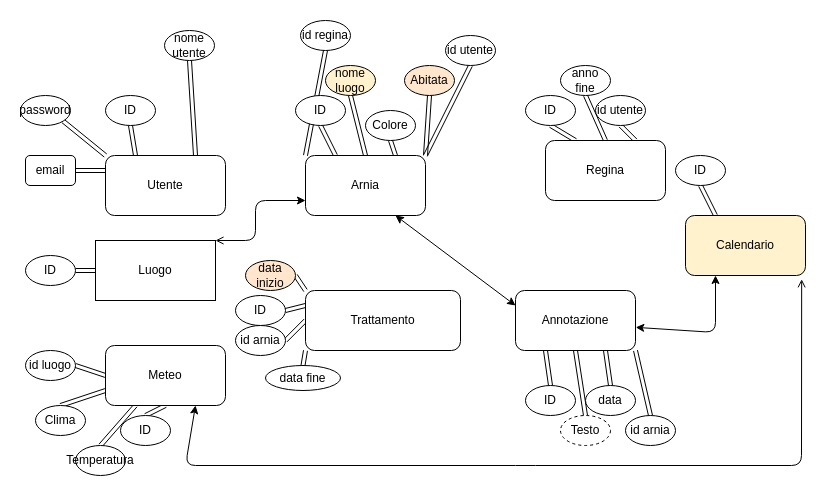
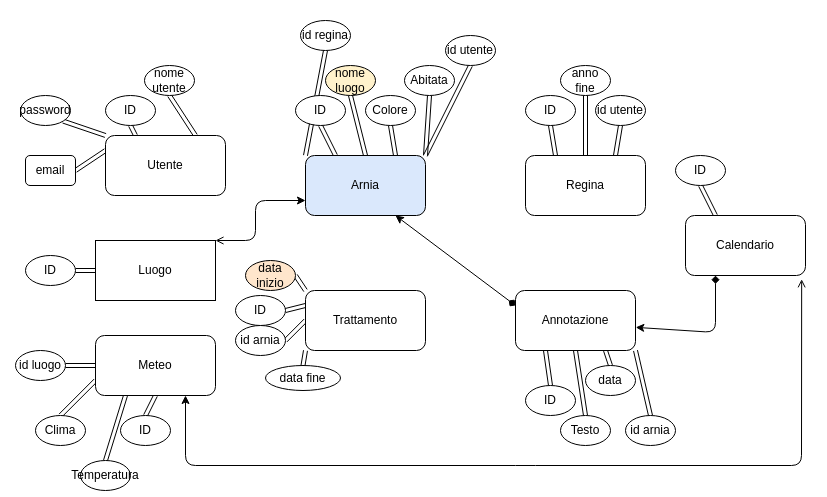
  <mxCell id="0" />
  <mxCell id="1" parent="0" />
  <mxCell id="2" style="edgeStyle=none;shape=link;rounded=0;orthogonalLoop=1;jettySize=auto;html=1;exitX=0.75;exitY=1;exitDx=0;exitDy=0;entryX=0.5;entryY=1;entryDx=0;entryDy=0;" edge="1" parent="1" source="6" target="35"><mxGeometry relative="1" as="geometry" /></mxCell>
  <mxCell id="3" style="edgeStyle=none;shape=link;rounded=0;orthogonalLoop=1;jettySize=auto;html=1;exitX=1;exitY=1;exitDx=0;exitDy=0;entryX=1;entryY=1;entryDx=0;entryDy=0;" edge="1" parent="1" source="6" target="37"><mxGeometry relative="1" as="geometry" /></mxCell>
  <mxCell id="4" style="edgeStyle=none;shape=link;rounded=0;orthogonalLoop=1;jettySize=auto;html=1;exitX=0.25;exitY=1;exitDx=0;exitDy=0;entryX=0.5;entryY=1;entryDx=0;entryDy=0;" edge="1" parent="1" source="6" target="36"><mxGeometry relative="1" as="geometry" /></mxCell>
  <mxCell id="5" style="edgeStyle=none;shape=link;rounded=0;orthogonalLoop=1;jettySize=auto;html=1;exitX=1;exitY=0.75;exitDx=0;exitDy=0;entryX=1;entryY=0.5;entryDx=0;entryDy=0;" edge="1" parent="1" source="6" target="50"><mxGeometry relative="1" as="geometry" /></mxCell>
- <mxCell id="6" value="Utente" style="rounded=1;whiteSpace=wrap;html=1;direction=west;" vertex="1" parent="1"><mxGeometry x="105" y="155" width="120" height="60" as="geometry" /></mxCell>
+ <mxCell id="6" value="Utente" style="rounded=1;whiteSpace=wrap;html=1;direction=west;" vertex="1" parent="1"><mxGeometry x="105" y="135" width="120" height="60" as="geometry" /></mxCell>
  <mxCell id="7" style="edgeStyle=none;shape=link;rounded=0;orthogonalLoop=1;jettySize=auto;html=1;exitX=0;exitY=0;exitDx=0;exitDy=0;entryX=0.5;entryY=1;entryDx=0;entryDy=0;" edge="1" parent="1" source="13" target="44"><mxGeometry relative="1" as="geometry" /></mxCell>
  <mxCell id="8" style="edgeStyle=none;shape=link;rounded=0;orthogonalLoop=1;jettySize=auto;html=1;exitX=0.25;exitY=0;exitDx=0;exitDy=0;entryX=0.5;entryY=1;entryDx=0;entryDy=0;" edge="1" parent="1" source="13" target="38"><mxGeometry relative="1" as="geometry" /></mxCell>
  <mxCell id="9" style="edgeStyle=none;shape=link;rounded=0;orthogonalLoop=1;jettySize=auto;html=1;exitX=0.5;exitY=0;exitDx=0;exitDy=0;entryX=0.5;entryY=1;entryDx=0;entryDy=0;" edge="1" parent="1" source="13" target="61"><mxGeometry relative="1" as="geometry" /></mxCell>
  <mxCell id="10" style="edgeStyle=none;shape=link;rounded=0;orthogonalLoop=1;jettySize=auto;html=1;exitX=0.75;exitY=0;exitDx=0;exitDy=0;entryX=0.5;entryY=1;entryDx=0;entryDy=0;" edge="1" parent="1" source="13" target="39"><mxGeometry relative="1" as="geometry" /></mxCell>
  <mxCell id="11" style="edgeStyle=none;shape=link;rounded=0;orthogonalLoop=1;jettySize=auto;html=1;exitX=1;exitY=0;exitDx=0;exitDy=0;entryX=0.5;entryY=1;entryDx=0;entryDy=0;" edge="1" parent="1" source="13" target="40"><mxGeometry relative="1" as="geometry" /></mxCell>
  <mxCell id="12" style="edgeStyle=none;shape=link;rounded=0;orthogonalLoop=1;jettySize=auto;html=1;exitX=1;exitY=0;exitDx=0;exitDy=0;entryX=0.5;entryY=1;entryDx=0;entryDy=0;" edge="1" parent="1" source="13" target="45"><mxGeometry relative="1" as="geometry" /></mxCell>
- <mxCell id="13" value="Arnia" style="rounded=1;whiteSpace=wrap;html=1;direction=east;" vertex="1" parent="1"><mxGeometry x="305" y="155" width="120" height="60" as="geometry" /></mxCell>
+ <mxCell id="13" value="Arnia" style="rounded=1;whiteSpace=wrap;html=1;direction=east;fillColor=#dae8fc;" vertex="1" parent="1"><mxGeometry x="305" y="155" width="120" height="60" as="geometry" /></mxCell>
  <mxCell id="14" style="edgeStyle=none;shape=link;rounded=0;orthogonalLoop=1;jettySize=auto;html=1;exitX=0.25;exitY=0;exitDx=0;exitDy=0;entryX=0.5;entryY=1;entryDx=0;entryDy=0;" edge="1" parent="1" source="17" target="41"><mxGeometry relative="1" as="geometry" /></mxCell>
  <mxCell id="15" style="edgeStyle=none;shape=link;rounded=0;orthogonalLoop=1;jettySize=auto;html=1;exitX=0.5;exitY=0;exitDx=0;exitDy=0;entryX=0.5;entryY=1;entryDx=0;entryDy=0;" edge="1" parent="1" source="17" target="42"><mxGeometry relative="1" as="geometry" /></mxCell>
  <mxCell id="16" style="edgeStyle=none;shape=link;rounded=0;orthogonalLoop=1;jettySize=auto;html=1;exitX=0.75;exitY=0;exitDx=0;exitDy=0;entryX=0.5;entryY=1;entryDx=0;entryDy=0;" edge="1" parent="1" source="17" target="43"><mxGeometry relative="1" as="geometry" /></mxCell>
- <mxCell id="17" value="Regina" style="rounded=1;whiteSpace=wrap;html=1;" vertex="1" parent="1"><mxGeometry x="545" y="140" width="120" height="60" as="geometry" /></mxCell>
+ <mxCell id="17" value="Regina" style="rounded=1;whiteSpace=wrap;html=1;" vertex="1" parent="1"><mxGeometry x="525" y="155" width="120" height="60" as="geometry" /></mxCell>
  <mxCell id="18" style="edgeStyle=none;shape=link;rounded=0;orthogonalLoop=1;jettySize=auto;html=1;exitX=1;exitY=1;exitDx=0;exitDy=0;entryX=0.5;entryY=0;entryDx=0;entryDy=0;" edge="1" parent="1" source="22" target="49"><mxGeometry relative="1" as="geometry" /></mxCell>
  <mxCell id="19" style="edgeStyle=none;shape=link;rounded=0;orthogonalLoop=1;jettySize=auto;html=1;exitX=0.75;exitY=1;exitDx=0;exitDy=0;entryX=0.5;entryY=0;entryDx=0;entryDy=0;" edge="1" parent="1" source="22" target="48"><mxGeometry relative="1" as="geometry" /></mxCell>
  <mxCell id="20" style="edgeStyle=none;shape=link;rounded=0;orthogonalLoop=1;jettySize=auto;html=1;exitX=0.5;exitY=1;exitDx=0;exitDy=0;entryX=0.5;entryY=0;entryDx=0;entryDy=0;" edge="1" parent="1" source="22" target="47"><mxGeometry relative="1" as="geometry" /></mxCell>
  <mxCell id="21" style="edgeStyle=none;shape=link;rounded=0;orthogonalLoop=1;jettySize=auto;html=1;exitX=0.25;exitY=1;exitDx=0;exitDy=0;entryX=0.5;entryY=0;entryDx=0;entryDy=0;" edge="1" parent="1" source="22" target="46"><mxGeometry relative="1" as="geometry" /></mxCell>
  <mxCell id="22" value="Annotazione" style="rounded=1;whiteSpace=wrap;html=1;" vertex="1" parent="1"><mxGeometry x="515" y="290" width="120" height="60" as="geometry" /></mxCell>
  <mxCell id="23" style="edgeStyle=none;shape=link;rounded=0;orthogonalLoop=1;jettySize=auto;html=1;exitX=0;exitY=0.5;exitDx=0;exitDy=0;entryX=1;entryY=0.5;entryDx=0;entryDy=0;" edge="1" parent="1" source="27" target="63"><mxGeometry relative="1" as="geometry" /></mxCell>
  <mxCell id="24" style="edgeStyle=none;shape=link;rounded=0;orthogonalLoop=1;jettySize=auto;html=1;exitX=0;exitY=0.75;exitDx=0;exitDy=0;entryX=0.5;entryY=0;entryDx=0;entryDy=0;" edge="1" parent="1" source="27" target="54"><mxGeometry relative="1" as="geometry" /></mxCell>
  <mxCell id="25" style="edgeStyle=none;shape=link;rounded=0;orthogonalLoop=1;jettySize=auto;html=1;exitX=0.25;exitY=1;exitDx=0;exitDy=0;entryX=0.5;entryY=0;entryDx=0;entryDy=0;" edge="1" parent="1" source="27" target="53"><mxGeometry relative="1" as="geometry" /></mxCell>
  <mxCell id="26" style="edgeStyle=none;shape=link;rounded=0;orthogonalLoop=1;jettySize=auto;html=1;exitX=0.5;exitY=1;exitDx=0;exitDy=0;entryX=0.5;entryY=0;entryDx=0;entryDy=0;" edge="1" parent="1" source="27" target="52"><mxGeometry relative="1" as="geometry" /></mxCell>
- <mxCell id="27" value="Meteo" style="rounded=1;whiteSpace=wrap;html=1;" vertex="1" parent="1"><mxGeometry x="105" y="345" width="120" height="60" as="geometry" /></mxCell>
+ <mxCell id="27" value="Meteo" style="rounded=1;whiteSpace=wrap;html=1;" vertex="1" parent="1"><mxGeometry x="95" y="335" width="120" height="60" as="geometry" /></mxCell>
  <mxCell id="28" style="edgeStyle=none;shape=link;rounded=0;orthogonalLoop=1;jettySize=auto;html=1;exitX=0;exitY=1;exitDx=0;exitDy=0;entryX=0.5;entryY=0;entryDx=0;entryDy=0;" edge="1" parent="1" source="32" target="58"><mxGeometry relative="1" as="geometry" /></mxCell>
  <mxCell id="29" style="edgeStyle=none;shape=link;rounded=0;orthogonalLoop=1;jettySize=auto;html=1;exitX=0;exitY=0.5;exitDx=0;exitDy=0;entryX=1;entryY=0.5;entryDx=0;entryDy=0;" edge="1" parent="1" source="32" target="56"><mxGeometry relative="1" as="geometry" /></mxCell>
  <mxCell id="30" style="edgeStyle=none;shape=link;rounded=0;orthogonalLoop=1;jettySize=auto;html=1;exitX=0;exitY=0.25;exitDx=0;exitDy=0;entryX=1;entryY=0.5;entryDx=0;entryDy=0;" edge="1" parent="1" source="32" target="55"><mxGeometry relative="1" as="geometry" /></mxCell>
  <mxCell id="31" style="edgeStyle=none;shape=link;rounded=0;orthogonalLoop=1;jettySize=auto;html=1;exitX=0;exitY=0;exitDx=0;exitDy=0;entryX=1;entryY=0.5;entryDx=0;entryDy=0;" edge="1" parent="1" source="32" target="57"><mxGeometry relative="1" as="geometry" /></mxCell>
- <mxCell id="32" value="Trattamento" style="rounded=1;whiteSpace=wrap;html=1;" vertex="1" parent="1"><mxGeometry x="305" y="290" width="155" height="60" as="geometry" /></mxCell>
+ <mxCell id="32" value="Trattamento" style="rounded=1;whiteSpace=wrap;html=1;" vertex="1" parent="1"><mxGeometry x="305" y="290" width="120" height="60" as="geometry" /></mxCell>
  <mxCell id="33" style="edgeStyle=none;shape=link;rounded=0;orthogonalLoop=1;jettySize=auto;html=1;exitX=0.25;exitY=0;exitDx=0;exitDy=0;entryX=0.5;entryY=1;entryDx=0;entryDy=0;" edge="1" parent="1" source="34" target="51"><mxGeometry relative="1" as="geometry" /></mxCell>
- <mxCell id="34" value="Calendario" style="rounded=1;whiteSpace=wrap;html=1;fillColor=#fff2cc;" vertex="1" parent="1"><mxGeometry x="685" y="215" width="120" height="60" as="geometry" /></mxCell>
+ <mxCell id="34" value="Calendario" style="rounded=1;whiteSpace=wrap;html=1;" vertex="1" parent="1"><mxGeometry x="685" y="215" width="120" height="60" as="geometry" /></mxCell>
  <mxCell id="35" value="ID" style="ellipse;whiteSpace=wrap;html=1;" vertex="1" parent="1"><mxGeometry x="105" y="95" width="50" height="30" as="geometry" /></mxCell>
- <mxCell id="36" value="nome utente" style="ellipse;whiteSpace=wrap;html=1;" vertex="1" parent="1"><mxGeometry x="164" y="30" width="50" height="30" as="geometry" /></mxCell>
+ <mxCell id="36" value="nome utente" style="ellipse;whiteSpace=wrap;html=1;" vertex="1" parent="1"><mxGeometry x="144" y="65" width="50" height="30" as="geometry" /></mxCell>
  <mxCell id="37" value="password" style="ellipse;whiteSpace=wrap;html=1;" vertex="1" parent="1"><mxGeometry x="20" y="95" width="50" height="30" as="geometry" /></mxCell>
  <mxCell id="38" value="ID" style="ellipse;whiteSpace=wrap;html=1;" vertex="1" parent="1"><mxGeometry x="295" y="95" width="50" height="30" as="geometry" /></mxCell>
- <mxCell id="39" value="Colore" style="ellipse;whiteSpace=wrap;html=1;" vertex="1" parent="1"><mxGeometry x="365" y="110" width="50" height="30" as="geometry" /></mxCell>
- <mxCell id="40" value="Abitata" style="ellipse;whiteSpace=wrap;html=1;fillColor=#ffe6cc;" vertex="1" parent="1"><mxGeometry x="404" y="65" width="50" height="30" as="geometry" /></mxCell>
+ <mxCell id="39" value="Colore" style="ellipse;whiteSpace=wrap;html=1;" vertex="1" parent="1"><mxGeometry x="365" y="95" width="50" height="30" as="geometry" /></mxCell>
+ <mxCell id="40" value="Abitata" style="ellipse;whiteSpace=wrap;html=1;" vertex="1" parent="1"><mxGeometry x="404" y="65" width="50" height="30" as="geometry" /></mxCell>
  <mxCell id="41" value="ID" style="ellipse;whiteSpace=wrap;html=1;" vertex="1" parent="1"><mxGeometry x="525" y="95" width="50" height="30" as="geometry" /></mxCell>
  <mxCell id="42" value="anno&lt;br&gt;fine" style="ellipse;whiteSpace=wrap;html=1;" vertex="1" parent="1"><mxGeometry x="560" y="65" width="50" height="30" as="geometry" /></mxCell>
  <mxCell id="43" value="id utente" style="ellipse;whiteSpace=wrap;html=1;" vertex="1" parent="1"><mxGeometry x="595" y="95" width="50" height="30" as="geometry" /></mxCell>
  <mxCell id="44" value="id regina" style="ellipse;whiteSpace=wrap;html=1;" vertex="1" parent="1"><mxGeometry x="300" y="20" width="50" height="30" as="geometry" /></mxCell>
  <mxCell id="45" value="id utente" style="ellipse;whiteSpace=wrap;html=1;" vertex="1" parent="1"><mxGeometry x="445" y="35" width="50" height="30" as="geometry" /></mxCell>
  <mxCell id="46" value="ID" style="ellipse;whiteSpace=wrap;html=1;" vertex="1" parent="1"><mxGeometry x="525" y="385" width="50" height="30" as="geometry" /></mxCell>
- <mxCell id="47" value="Testo" style="ellipse;whiteSpace=wrap;html=1;dashed=1;" vertex="1" parent="1"><mxGeometry x="560" y="415" width="50" height="30" as="geometry" /></mxCell>
- <mxCell id="48" value="data" style="ellipse;whiteSpace=wrap;html=1;" vertex="1" parent="1"><mxGeometry x="585" y="385" width="50" height="30" as="geometry" /></mxCell>
+ <mxCell id="47" value="Testo" style="ellipse;whiteSpace=wrap;html=1;" vertex="1" parent="1"><mxGeometry x="560" y="415" width="50" height="30" as="geometry" /></mxCell>
+ <mxCell id="48" value="data" style="ellipse;whiteSpace=wrap;html=1;" vertex="1" parent="1"><mxGeometry x="585" y="365" width="50" height="30" as="geometry" /></mxCell>
  <mxCell id="49" value="id arnia" style="ellipse;whiteSpace=wrap;html=1;" vertex="1" parent="1"><mxGeometry x="625" y="415" width="50" height="30" as="geometry" /></mxCell>
  <mxCell id="50" value="email" style="whiteSpace=wrap;html=1;rounded=1;" vertex="1" parent="1"><mxGeometry x="25" y="155" width="50" height="30" as="geometry" /></mxCell>
  <mxCell id="51" value="ID" style="ellipse;whiteSpace=wrap;html=1;" vertex="1" parent="1"><mxGeometry x="675" y="155" width="50" height="30" as="geometry" /></mxCell>
  <mxCell id="52" value="ID" style="ellipse;whiteSpace=wrap;html=1;" vertex="1" parent="1"><mxGeometry x="120" y="415" width="50" height="30" as="geometry" /></mxCell>
- <mxCell id="53" value="Temperatura" style="ellipse;whiteSpace=wrap;html=1;" vertex="1" parent="1"><mxGeometry x="75" y="445" width="50" height="30" as="geometry" /></mxCell>
- <mxCell id="54" value="Clima" style="ellipse;whiteSpace=wrap;html=1;" vertex="1" parent="1"><mxGeometry x="35" y="405" width="50" height="30" as="geometry" /></mxCell>
+ <mxCell id="53" value="Temperatura" style="ellipse;whiteSpace=wrap;html=1;" vertex="1" parent="1"><mxGeometry x="80" y="460" width="50" height="30" as="geometry" /></mxCell>
+ <mxCell id="54" value="Clima" style="ellipse;whiteSpace=wrap;html=1;" vertex="1" parent="1"><mxGeometry x="35" y="415" width="50" height="30" as="geometry" /></mxCell>
  <mxCell id="55" value="ID" style="ellipse;whiteSpace=wrap;html=1;" vertex="1" parent="1"><mxGeometry x="235" y="295" width="50" height="30" as="geometry" /></mxCell>
  <mxCell id="56" value="id arnia" style="ellipse;whiteSpace=wrap;html=1;" vertex="1" parent="1"><mxGeometry x="235" y="325" width="50" height="30" as="geometry" /></mxCell>
  <mxCell id="57" value="data inizio" style="ellipse;whiteSpace=wrap;html=1;fillColor=#ffe6cc;" vertex="1" parent="1"><mxGeometry x="245" y="260" width="50" height="30" as="geometry" /></mxCell>
  <mxCell id="58" value="data fine" style="ellipse;whiteSpace=wrap;html=1;" vertex="1" parent="1"><mxGeometry x="265" y="365" width="75" height="25" as="geometry" /></mxCell>
  <mxCell id="59" style="edgeStyle=none;shape=link;rounded=0;orthogonalLoop=1;jettySize=auto;html=1;exitX=0;exitY=0.5;exitDx=0;exitDy=0;entryX=1;entryY=0.5;entryDx=0;entryDy=0;" edge="1" parent="1" source="60" target="62"><mxGeometry relative="1" as="geometry" /></mxCell>
  <mxCell id="60" value="Luogo" style="whiteSpace=wrap;html=1;rounded=0;" vertex="1" parent="1"><mxGeometry x="95" y="240" width="120" height="60" as="geometry" /></mxCell>
  <mxCell id="61" value="nome luogo" style="ellipse;whiteSpace=wrap;html=1;fillColor=#fff2cc;" vertex="1" parent="1"><mxGeometry x="325" y="65" width="50" height="30" as="geometry" /></mxCell>
  <mxCell id="62" value="ID" style="ellipse;whiteSpace=wrap;html=1;" vertex="1" parent="1"><mxGeometry x="25" y="255" width="50" height="30" as="geometry" /></mxCell>
- <mxCell id="63" value="id luogo" style="ellipse;whiteSpace=wrap;html=1;" vertex="1" parent="1"><mxGeometry x="25" y="350" width="50" height="30" as="geometry" /></mxCell>
- <mxCell id="64" value="" style="endArrow=classic;startArrow=classic;html=1;entryX=0;entryY=0.25;entryDx=0;entryDy=0;exitX=0.75;exitY=1;exitDx=0;exitDy=0;" edge="1" parent="1" source="13" target="22"><mxGeometry width="50" height="50" relative="1" as="geometry"><mxPoint x="435" y="180" as="sourcePoint" /><mxPoint x="535" y="180" as="targetPoint" /><Array as="points" /></mxGeometry></mxCell>
+ <mxCell id="63" value="id luogo" style="ellipse;whiteSpace=wrap;html=1;" vertex="1" parent="1"><mxGeometry x="15" y="350" width="50" height="30" as="geometry" /></mxCell>
+ <mxCell id="64" value="" style="endArrow=diamond;startArrow=classic;html=1;entryX=0;entryY=0.25;entryDx=0;entryDy=0;exitX=0.75;exitY=1;exitDx=0;exitDy=0;" edge="1" parent="1" source="13" target="22"><mxGeometry width="50" height="50" relative="1" as="geometry"><mxPoint x="435" y="180" as="sourcePoint" /><mxPoint x="535" y="180" as="targetPoint" /><Array as="points" /></mxGeometry></mxCell>
  <mxCell id="65" value="" style="endArrow=open;startArrow=classic;html=1;entryX=1;entryY=0;entryDx=0;entryDy=0;exitX=0;exitY=0.75;exitDx=0;exitDy=0;" edge="1" parent="1" source="13" target="60"><mxGeometry width="50" height="50" relative="1" as="geometry"><mxPoint x="335" y="230" as="sourcePoint" /><mxPoint x="465" y="325" as="targetPoint" /><Array as="points"><mxPoint x="255" y="200" /><mxPoint x="255" y="240" /></Array></mxGeometry></mxCell>
  <mxCell id="66" value="" style="endArrow=open;startArrow=classic;html=1;entryX=0.968;entryY=1.063;entryDx=0;entryDy=0;exitX=0.75;exitY=1;exitDx=0;exitDy=0;entryPerimeter=0;" edge="1" parent="1" source="27" target="34"><mxGeometry width="50" height="50" relative="1" as="geometry"><mxPoint x="455" y="200" as="sourcePoint" /><mxPoint x="555" y="200" as="targetPoint" /><Array as="points"><mxPoint x="185" y="465" /><mxPoint x="525" y="465" /><mxPoint x="801" y="465" /></Array></mxGeometry></mxCell>
- <mxCell id="67" value="" style="endArrow=classic;startArrow=classic;html=1;exitX=1.002;exitY=0.614;exitDx=0;exitDy=0;exitPerimeter=0;entryX=0.25;entryY=1;entryDx=0;entryDy=0;" edge="1" parent="1" source="22" target="34"><mxGeometry width="50" height="50" relative="1" as="geometry"><mxPoint x="435" y="180" as="sourcePoint" /><mxPoint x="745" y="275" as="targetPoint" /><Array as="points"><mxPoint x="715" y="332" /></Array></mxGeometry></mxCell>
+ <mxCell id="67" value="" style="endArrow=diamond;startArrow=classic;html=1;exitX=1.002;exitY=0.614;exitDx=0;exitDy=0;exitPerimeter=0;entryX=0.25;entryY=1;entryDx=0;entryDy=0;" edge="1" parent="1" source="22" target="34"><mxGeometry width="50" height="50" relative="1" as="geometry"><mxPoint x="435" y="180" as="sourcePoint" /><mxPoint x="745" y="275" as="targetPoint" /><Array as="points"><mxPoint x="715" y="332" /></Array></mxGeometry></mxCell>
